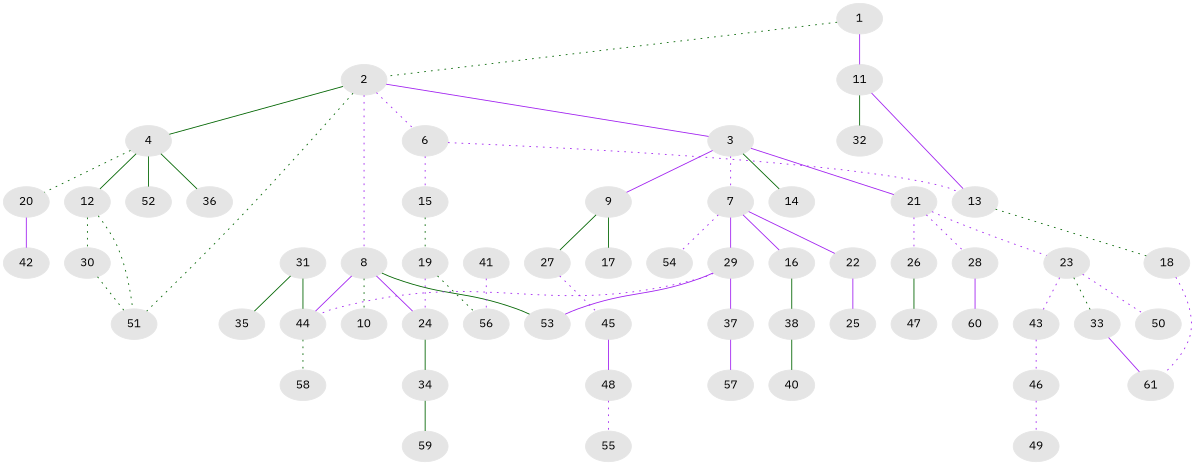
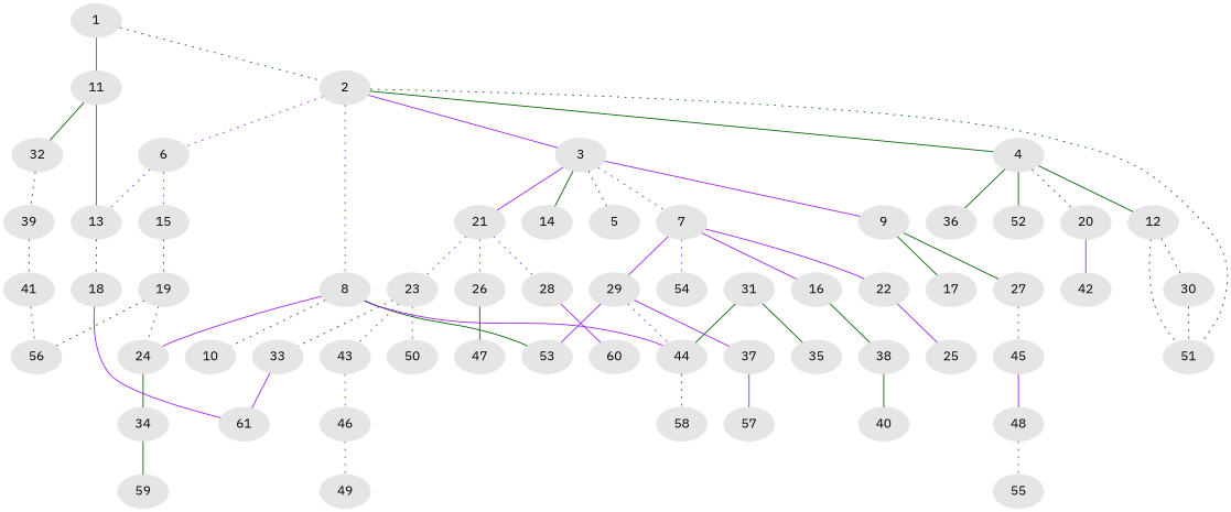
  graph {
    fontname="IBM Plex Sans"
    node [color=gray90 fontname="IBM Plex Sans" style=filled]
    edge [color=purple fontname="IBM Plex Sans" style=solid weight=1.0]
    1
    2
    11
    3
    4
    6
    8
    51
    13
    32
+   5
    7
    9
    14
    21
    12
    20
    36
    52
    15
    10
    24
    53
    44
    16
    22
    29
    54
    17
    27
    23
    26
    28
    30
    42
    18
    19
    38
    25
    37
    34
    31
    35
    45
+   39
    61
    56
    40
    33
    43
    50
    47
    60
    46
    59
    48
    57
    58
    41
    49
    55
    1 -- 2 [color=darkgreen style=dotted]
    1 -- 11 [weight=2.0]
    2 -- 3
    2 -- 4 [color=darkgreen]
    2 -- 6 [style=dotted]
    2 -- 8 [style=dotted weight=2.0]
    2 -- 51 [color=darkgreen style=dotted]
    11 -- 13
    11 -- 32 [color=darkgreen]
+   3 -- 5 [color=darkgreen style=dotted]
    3 -- 7 [style=dotted]
    3 -- 9
    3 -- 14 [color=darkgreen]
    3 -- 21
    4 -- 12 [color=darkgreen]
    4 -- 20 [color=darkgreen style=dotted]
    4 -- 36 [color=darkgreen]
    4 -- 52 [color=darkgreen]
    6 -- 13 [style=dotted]
    6 -- 15 [style=dotted]
    8 -- 10 [color=darkgreen style=dotted]
    8 -- 24
    8 -- 53 [color=darkgreen]
    8 -- 44
    13 -- 18 [color=darkgreen style=dotted]
+   32 -- 39 [color=darkgreen style=dotted]
    7 -- 16
    7 -- 22
    7 -- 29
    7 -- 54 [style=dotted]
    9 -- 17 [color=darkgreen]
    9 -- 27 [color=darkgreen]
    21 -- 23 [style=dotted]
    21 -- 26 [style=dotted]
    21 -- 28 [style=dotted]
    12 -- 51 [color=darkgreen style=dotted]
    12 -- 30 [color=darkgreen style=dotted]
    20 -- 42 [weight=2.0]
    15 -- 19 [color=darkgreen style=dotted weight=3.0]
    24 -- 34 [color=darkgreen weight=2.0]
    44 -- 58 [color=darkgreen style=dotted]
    16 -- 38 [color=darkgreen]
    22 -- 25
    29 -- 53
    29 -- 44 [style=dotted]
    29 -- 37
    27 -- 45 [style=dotted]
    23 -- 33 [color=darkgreen style=dotted]
    23 -- 43 [style=dotted]
    23 -- 50 [style=dotted]
    26 -- 47 [color=darkgreen]
    28 -- 60
    30 -- 51 [color=darkgreen style=dotted]
-   18 -- 61 [style=dotted]
+   18 -- 61
    19 -- 24 [style=dotted]
    19 -- 56 [color=darkgreen style=dotted]
    38 -- 40 [color=darkgreen]
    37 -- 57
    34 -- 59 [color=darkgreen]
    31 -- 44 [color=darkgreen]
    31 -- 35 [color=darkgreen]
    45 -- 48
+   39 -- 41 [color=darkgreen style=dotted]
    33 -- 61
    43 -- 46 [style=dotted]
    46 -- 49 [style=dotted weight=2.0]
    48 -- 55 [style=dotted]
    41 -- 56 [style=dotted]
  }
